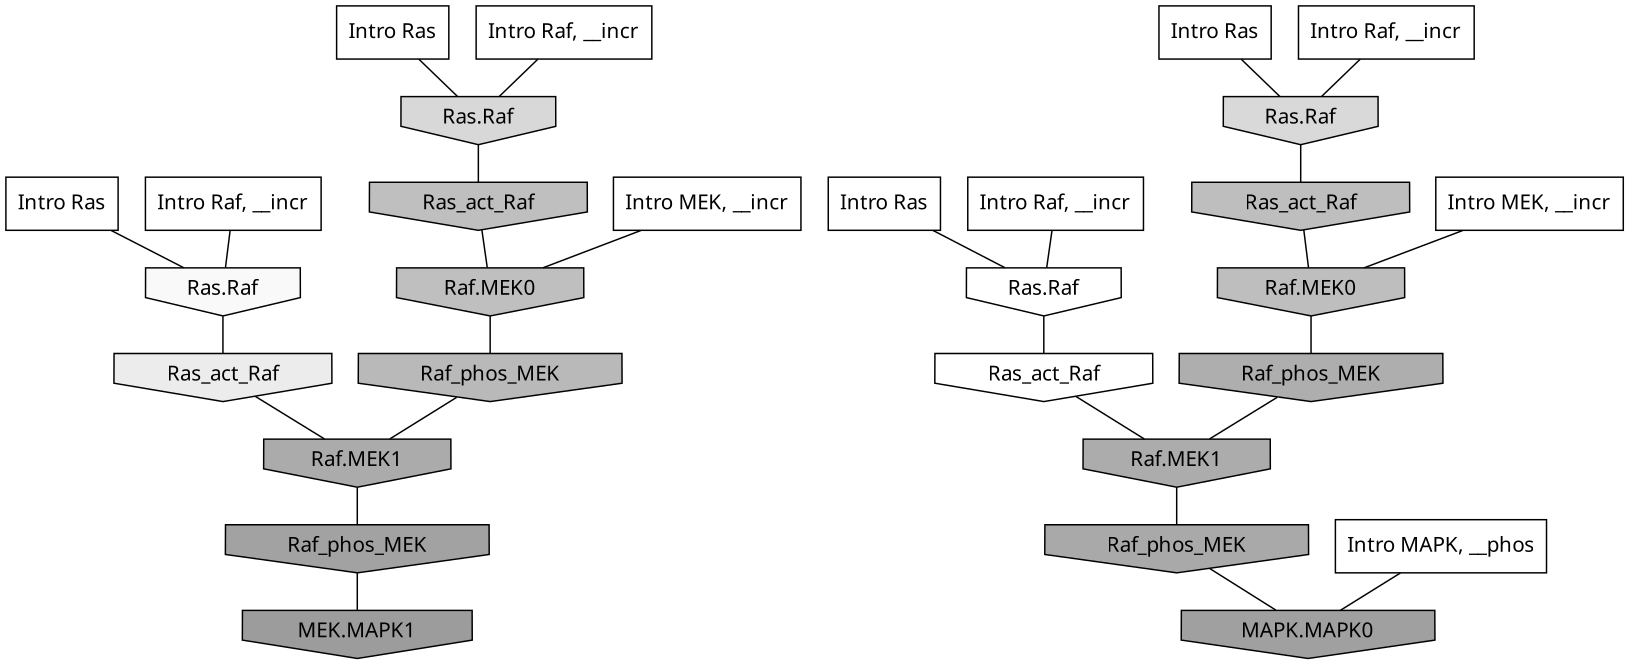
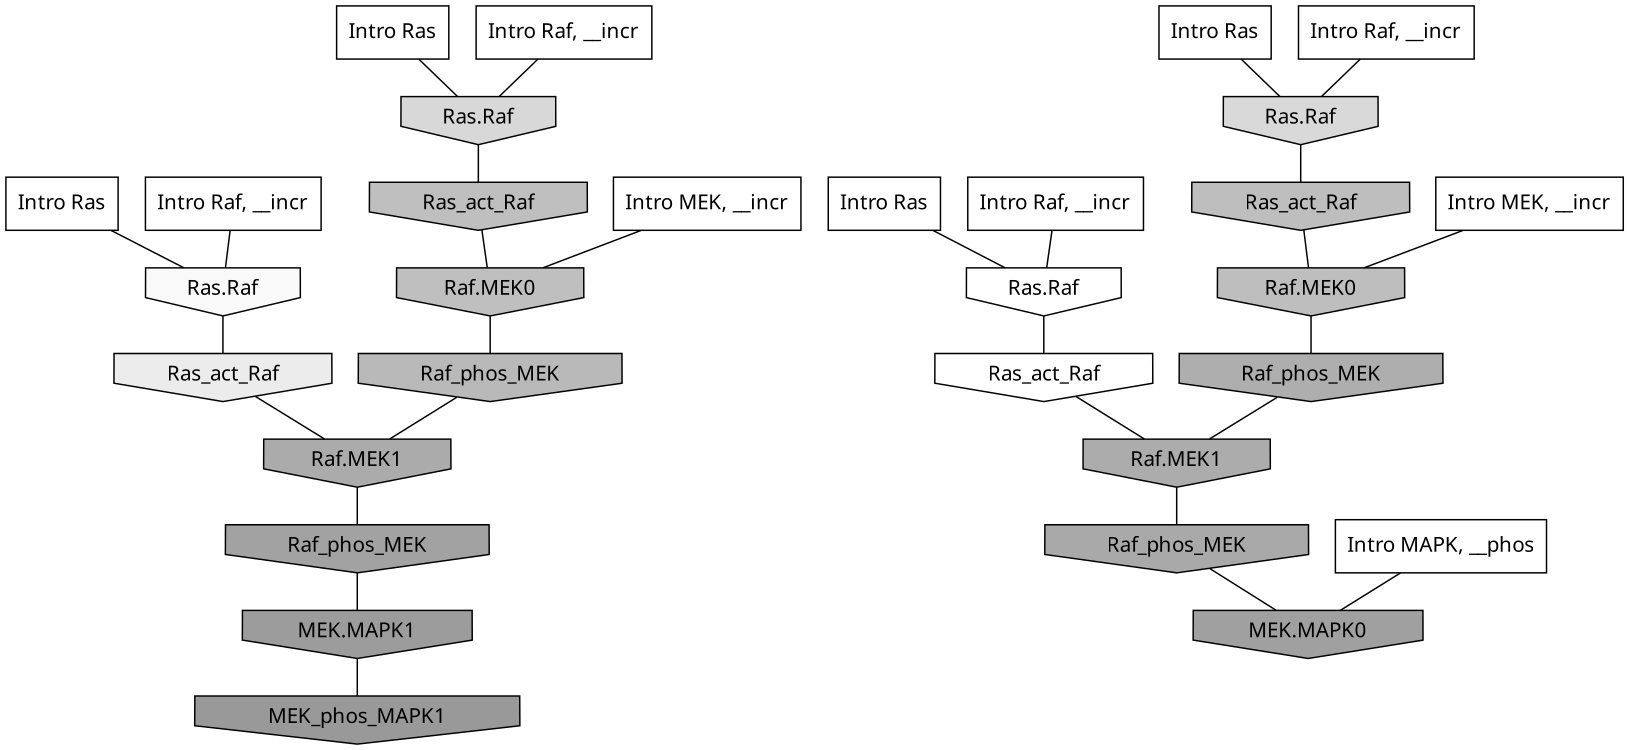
  digraph {
    rankdir=TB
    ranksep=0.30
    node [fillcolor="0.000 0.000 1.000" fontname="CMU Serif" shape=invhouse style=filled]
    edge [color="0.000 0.000 0.000" dir=none fontname="CMU Serif"]
    n1 [label="Intro Ras" shape=rectangle]
    n2 [fillcolor="0.000 0.000 0.973" label="Ras.Raf"]
    n3 [fillcolor="0.000 0.000 0.922" label=Ras_act_Raf]
    n4 [label="Intro Ras" shape=rectangle]
    n5 [label="Ras.Raf"]
    n6 [label=Ras_act_Raf]
    n7 [label="Intro Ras" shape=rectangle]
    n8 [fillcolor="0.000 0.000 0.850" label="Ras.Raf"]
    n9 [fillcolor="0.000 0.000 0.744" label=Ras_act_Raf]
    n10 [label="Intro Ras" shape=rectangle]
    n11 [fillcolor="0.000 0.000 0.847" label="Ras.Raf"]
    n12 [fillcolor="0.000 0.000 0.747" label=Ras_act_Raf]
    n13 [label="Intro Raf, __incr" shape=rectangle]
    n14 [label="Intro Raf, __incr" shape=rectangle]
    n15 [label="Intro Raf, __incr" shape=rectangle]
    n16 [label="Intro Raf, __incr" shape=rectangle]
    n17 [label="Intro MEK, __incr" shape=rectangle]
    n18 [fillcolor="0.000 0.000 0.744" label="Raf.MEK0"]
    n19 [fillcolor="0.000 0.000 0.683" label=Raf_phos_MEK]
    n20 [label="Intro MEK, __incr" shape=rectangle]
    n21 [fillcolor="0.000 0.000 0.747" label="Raf.MEK0"]
    n22 [fillcolor="0.000 0.000 0.726" label=Raf_phos_MEK]
    n23 [label="Intro MAPK, __phos" shape=rectangle]
-   n24 [fillcolor="0.000 0.000 0.627" label="MAPK.MAPK0"]
+   n24 [fillcolor="0.000 0.000 0.627" label="MEK.MAPK0"]
    n25 [fillcolor="0.000 0.000 0.673" label="Raf.MEK1"]
    n26 [fillcolor="0.000 0.000 0.663" label=Raf_phos_MEK]
    n27 [fillcolor="0.000 0.000 0.671" label="Raf.MEK1"]
    n28 [fillcolor="0.000 0.000 0.633" label=Raf_phos_MEK]
    n29 [fillcolor="0.000 0.000 0.610" label="MEK.MAPK1"]
+   n30 [fillcolor="0.000 0.000 0.600" label=MEK_phos_MAPK1]
    n1 -> n2
    n2 -> n3
    n3 -> n27
    n4 -> n5
    n5 -> n6
    n6 -> n25
    n7 -> n8
    n8 -> n9
    n9 -> n18
    n10 -> n11
    n11 -> n12
    n12 -> n21
    n13 -> n2
    n14 -> n8
    n15 -> n11
    n16 -> n5
    n17 -> n18
    n18 -> n19
    n19 -> n25
    n20 -> n21
    n21 -> n22
    n22 -> n27
    n23 -> n24
    n25 -> n26
    n26 -> n24
    n27 -> n28
    n28 -> n29
+   n29 -> n30
  }
